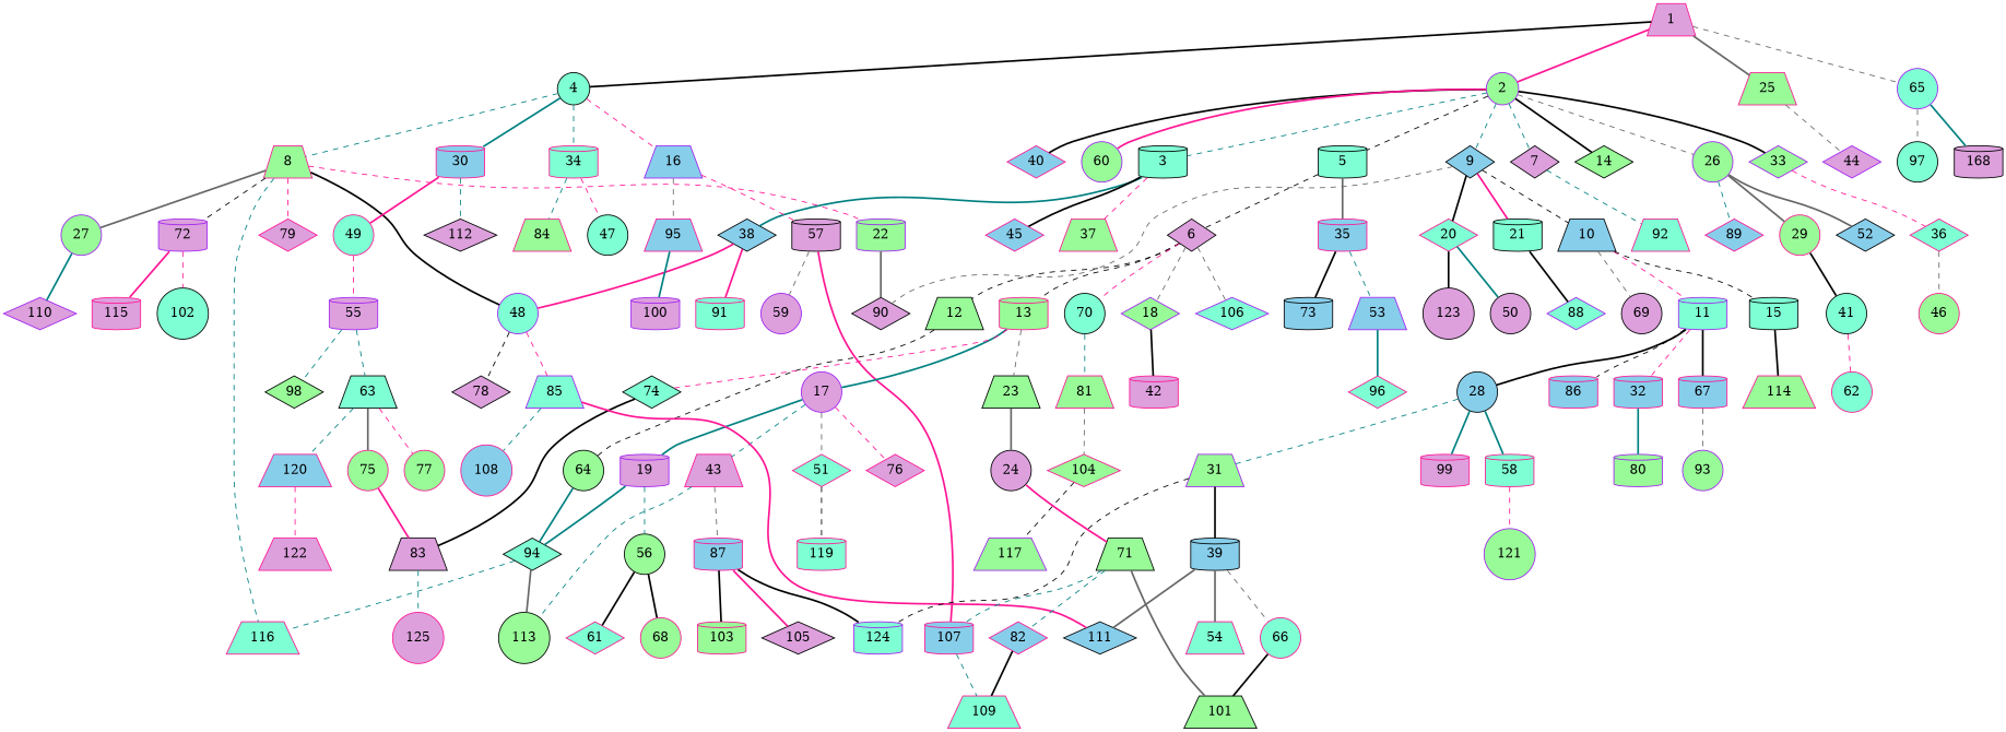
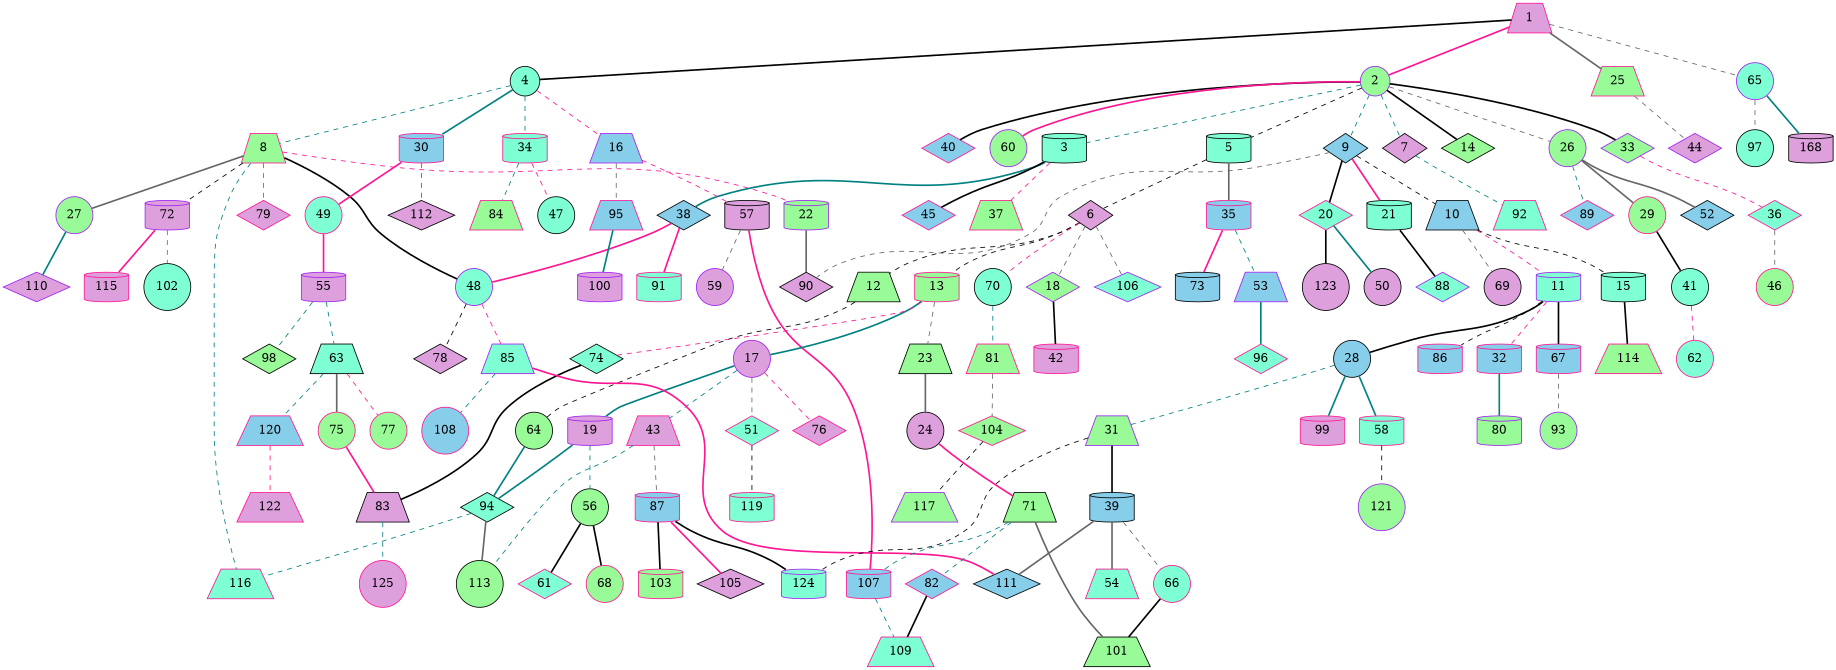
  graph {
    node [color=deeppink fillcolor=aquamarine shape=circle style=filled]
    edge [color=teal style=dashed]
    1 [fillcolor=plum shape=trapezium]
    2 [color=purple fillcolor=palegreen]
    4 [color=black]
    25 [fillcolor=palegreen shape=trapezium]
    65 [color=purple]
    3 [color=black shape=cylinder]
    5 [color=black shape=cylinder]
    7 [color=black fillcolor=plum shape=diamond]
    9 [color=black fillcolor=skyblue shape=diamond]
    14 [color=black fillcolor=palegreen shape=diamond]
    26 [color=purple fillcolor=palegreen]
    33 [color=purple fillcolor=palegreen shape=diamond]
    40 [fillcolor=skyblue shape=diamond]
    60 [color=purple fillcolor=palegreen]
    8 [fillcolor=palegreen shape=trapezium]
    16 [color=purple fillcolor=skyblue shape=trapezium]
    30 [fillcolor=skyblue shape=cylinder]
    34 [shape=cylinder]
    44 [color=purple fillcolor=plum shape=diamond]
    97 [color=black]
    n21 [color=black fillcolor=plum label=168 shape=cylinder]
    37 [fillcolor=palegreen shape=trapezium]
    38 [color=black fillcolor=skyblue shape=diamond]
    45 [fillcolor=skyblue shape=diamond]
    6 [color=black fillcolor=plum shape=diamond]
    35 [fillcolor=skyblue shape=cylinder]
    92 [shape=trapezium]
    10 [color=black fillcolor=skyblue shape=trapezium]
    20 [shape=diamond]
    21 [color=black shape=cylinder]
    90 [color=black fillcolor=plum shape=diamond]
    29 [fillcolor=palegreen]
    52 [color=black fillcolor=skyblue shape=diamond]
    89 [fillcolor=skyblue shape=diamond]
    36 [shape=diamond]
    48 [color=purple]
    91 [shape=cylinder]
    22 [color=purple fillcolor=palegreen shape=cylinder]
    27 [color=purple fillcolor=palegreen]
    72 [color=purple fillcolor=plum shape=cylinder]
    79 [fillcolor=plum shape=diamond]
    116 [shape=trapezium]
    57 [color=black fillcolor=plum shape=cylinder]
    95 [fillcolor=skyblue shape=trapezium]
    49
    112 [color=black fillcolor=plum shape=diamond]
    47 [color=black]
    84 [fillcolor=palegreen shape=trapezium]
    12 [color=black fillcolor=palegreen shape=trapezium]
    13 [fillcolor=palegreen shape=cylinder]
    18 [color=purple fillcolor=palegreen shape=diamond]
    70 [color=black]
    106 [color=purple shape=diamond]
    53 [color=purple fillcolor=skyblue shape=trapezium]
    73 [color=black fillcolor=skyblue shape=cylinder]
    64 [color=black fillcolor=palegreen]
    17 [color=purple fillcolor=plum]
    23 [color=black fillcolor=palegreen shape=trapezium]
    74 [color=black shape=diamond]
    42 [fillcolor=plum shape=cylinder]
    81 [fillcolor=palegreen shape=trapezium]
    110 [color=purple fillcolor=plum shape=diamond]
    78 [color=black fillcolor=plum shape=diamond]
    85 [color=purple shape=trapezium]
    102 [color=black]
    115 [fillcolor=plum shape=cylinder]
    11 [color=purple shape=cylinder]
    15 [color=black shape=cylinder]
    69 [color=black fillcolor=plum]
    50 [color=black fillcolor=plum]
    123 [color=black fillcolor=plum]
    88 [color=purple shape=diamond]
    28 [color=black fillcolor=skyblue]
    32 [fillcolor=skyblue shape=cylinder]
    67 [fillcolor=skyblue shape=cylinder]
    86 [fillcolor=skyblue shape=cylinder]
    114 [fillcolor=palegreen shape=trapezium]
    31 [color=purple fillcolor=palegreen shape=trapezium]
    58 [shape=cylinder]
    99 [fillcolor=plum shape=cylinder]
    80 [color=purple fillcolor=palegreen shape=cylinder]
    93 [color=purple fillcolor=palegreen]
    94 [color=black shape=diamond]
    19 [color=purple fillcolor=plum shape=cylinder]
    43 [fillcolor=plum shape=trapezium]
    51 [shape=diamond]
    76 [fillcolor=plum shape=diamond]
    24 [color=black fillcolor=plum]
    83 [color=black fillcolor=plum shape=trapezium]
    59 [color=purple fillcolor=plum]
    107 [fillcolor=skyblue shape=cylinder]
    100 [color=purple fillcolor=plum shape=cylinder]
    56 [color=black fillcolor=palegreen]
    87 [fillcolor=skyblue shape=cylinder]
    113 [color=black fillcolor=palegreen]
    119 [shape=cylinder]
    61 [shape=diamond]
    68 [fillcolor=palegreen]
    71 [color=black fillcolor=palegreen shape=trapezium]
    101 [color=black fillcolor=palegreen shape=trapezium]
    82 [fillcolor=skyblue shape=diamond]
    41 [color=black]
    39 [color=black fillcolor=skyblue shape=cylinder]
    124 [color=purple shape=cylinder]
    121 [color=purple fillcolor=palegreen]
    62
    55 [color=purple fillcolor=plum shape=cylinder]
    54 [shape=trapezium]
    66
    111 [color=black fillcolor=skyblue shape=diamond]
    46 [fillcolor=palegreen]
    96 [shape=diamond]
    103 [fillcolor=palegreen shape=cylinder]
    105 [color=black fillcolor=plum shape=diamond]
    108 [fillcolor=skyblue]
    63 [color=black shape=trapezium]
    98 [color=black fillcolor=palegreen shape=diamond]
    75 [fillcolor=palegreen]
    77 [fillcolor=palegreen]
    120 [fillcolor=skyblue shape=trapezium]
    109 [shape=trapezium]
    122 [fillcolor=plum shape=trapezium]
    104 [fillcolor=palegreen shape=diamond]
    125 [fillcolor=plum]
    117 [color=purple fillcolor=palegreen shape=trapezium]
    1 -- 2 [color=deeppink style=bold]
    1 -- 4 [color=black style=bold]
    1 -- 25 [color=gray40 style=bold]
    1 -- 65 [color=gray40]
    2 -- 3
    2 -- 5 [color=black]
    2 -- 7
    2 -- 9
    2 -- 14 [color=black style=bold]
    2 -- 26 [color=gray40]
    2 -- 33 [color=black style=bold]
    2 -- 40 [color=black style=bold]
    2 -- 60 [color=deeppink style=bold]
    4 -- 8
    4 -- 16 [color=deeppink]
    4 -- 30 [style=bold]
    4 -- 34
    25 -- 44 [color=gray40]
    65 -- 97 [color=gray40]
    65 -- n21 [style=bold]
    3 -- 37 [color=deeppink]
    3 -- 38 [style=bold]
    3 -- 45 [color=black style=bold]
    5 -- 6 [color=black]
    5 -- 35 [color=gray40 style=bold]
    7 -- 92
    9 -- 10 [color=black]
    9 -- 20 [color=black style=bold]
    9 -- 21 [color=deeppink style=bold]
    9 -- 90 [color=gray40]
    26 -- 29 [color=gray40 style=bold]
    26 -- 52 [color=gray40 style=bold]
    26 -- 89
    33 -- 36 [color=deeppink]
    8 -- 48 [color=black style=bold]
    8 -- 22 [color=deeppink]
    8 -- 27 [color=gray40 style=bold]
    8 -- 72 [color=black]
    8 -- 79 [color=deeppink]
    8 -- 116
    16 -- 57 [color=deeppink]
    16 -- 95 [color=gray40]
    30 -- 49 [color=deeppink style=bold]
    30 -- 112
    34 -- 47 [color=deeppink]
    34 -- 84
    38 -- 48 [color=deeppink style=bold]
    38 -- 91 [color=deeppink style=bold]
    6 -- 12 [color=black]
    6 -- 13 [color=black]
    6 -- 18 [color=gray40]
    6 -- 70 [color=deeppink]
    6 -- 106 [color=gray40]
    35 -- 53
-   35 -- 73 [color=black style=bold]
+   35 -- 73 [color=deeppink style=bold]
    10 -- 11 [color=deeppink]
    10 -- 15 [color=black]
    10 -- 69 [color=gray40]
    20 -- 50 [style=bold]
    20 -- 123 [color=black style=bold]
    21 -- 88 [color=black style=bold]
    29 -- 41 [color=black style=bold]
    36 -- 46 [color=gray40]
    48 -- 78 [color=black]
    48 -- 85 [color=deeppink]
    22 -- 90 [color=gray40 style=bold]
    27 -- 110 [style=bold]
    72 -- 102 [color=deeppink]
    72 -- 115 [color=deeppink style=bold]
    57 -- 59 [color=gray40]
    57 -- 107 [color=deeppink style=bold]
    95 -- 100 [style=bold]
-   49 -- 55 [color=deeppink]
+   49 -- 55 [color=deeppink style=bold]
    12 -- 64 [color=black]
    13 -- 17 [style=bold]
    13 -- 23 [color=gray40]
    13 -- 74 [color=deeppink]
    18 -- 42 [color=black style=bold]
    70 -- 81
    53 -- 96 [style=bold]
    64 -- 94 [style=bold]
    17 -- 19 [style=bold]
    17 -- 43
    17 -- 51 [color=gray40]
    17 -- 76 [color=deeppink]
    23 -- 24 [color=gray40 style=bold]
    74 -- 83 [color=black style=bold]
    81 -- 104 [color=gray40]
    85 -- 111 [color=deeppink style=bold]
    85 -- 108
    11 -- 28 [color=black style=bold]
    11 -- 32 [color=deeppink]
    11 -- 67 [color=black style=bold]
    11 -- 86 [color=black]
    15 -- 114 [color=black style=bold]
    28 -- 31
    28 -- 58 [style=bold]
    28 -- 99 [style=bold]
    32 -- 80 [style=bold]
    67 -- 93 [color=gray40]
    31 -- 39 [color=black style=bold]
    31 -- 124 [color=black]
-   58 -- 121 [color=deeppink]
+   58 -- 121 [color=black]
    94 -- 116
    94 -- 113 [color=gray40 style=bold]
    19 -- 94 [style=bold]
    19 -- 56
    43 -- 87 [color=gray40]
    43 -- 113
    51 -- 119 [color=black]
    24 -- 71 [color=deeppink style=bold]
    83 -- 125
    107 -- 109
    56 -- 61 [color=black style=bold]
    56 -- 68 [color=black style=bold]
    87 -- 124 [color=black style=bold]
    87 -- 103 [color=black style=bold]
    87 -- 105 [color=deeppink style=bold]
    71 -- 107
    71 -- 101 [color=gray40 style=bold]
    71 -- 82
    82 -- 109 [color=black style=bold]
    41 -- 62 [color=deeppink]
    39 -- 54 [color=gray40 style=bold]
    39 -- 66 [color=gray40]
    39 -- 111 [color=gray40 style=bold]
    55 -- 63
    55 -- 98
    66 -- 101 [color=black style=bold]
    63 -- 75 [color=gray40 style=bold]
    63 -- 77 [color=deeppink]
    63 -- 120
    75 -- 83 [color=deeppink style=bold]
    120 -- 122 [color=deeppink]
    104 -- 117 [color=black]
  }
